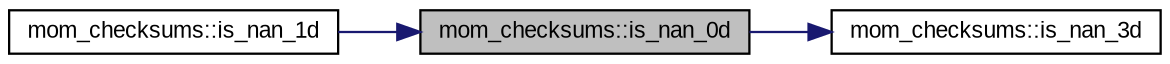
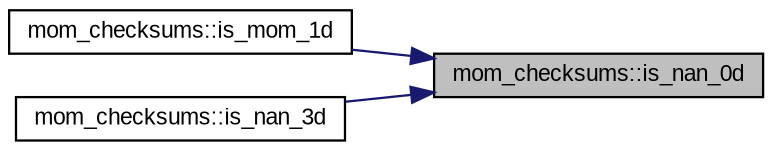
  digraph {
    fontname="Liberation Sans"
    rankdir=RL
    node [color=black fillcolor=white fontname="Liberation Sans" fontsize=10 shape=record style=filled]
    edge [color=midnightblue dir=back fontname="Liberation Sans" fontsize=10 labelfontname=Helvetica labelfontsize=10 style=solid]
    n1 [fillcolor=grey75 fontcolor=black height=0.2 label="mom_checksums::is_nan_0d" width=0.4]
-   n2 [height=0.2 label="mom_checksums::is_nan_1d" width=0.4]
+   n2 [height=0.2 label="mom_checksums::is_mom_1d" width=0.4]
    n3 [height=0.2 label="mom_checksums::is_nan_3d" width=0.4]
    n1 -> n2
-   n3 -> n1
+   n1 -> n3
  }
